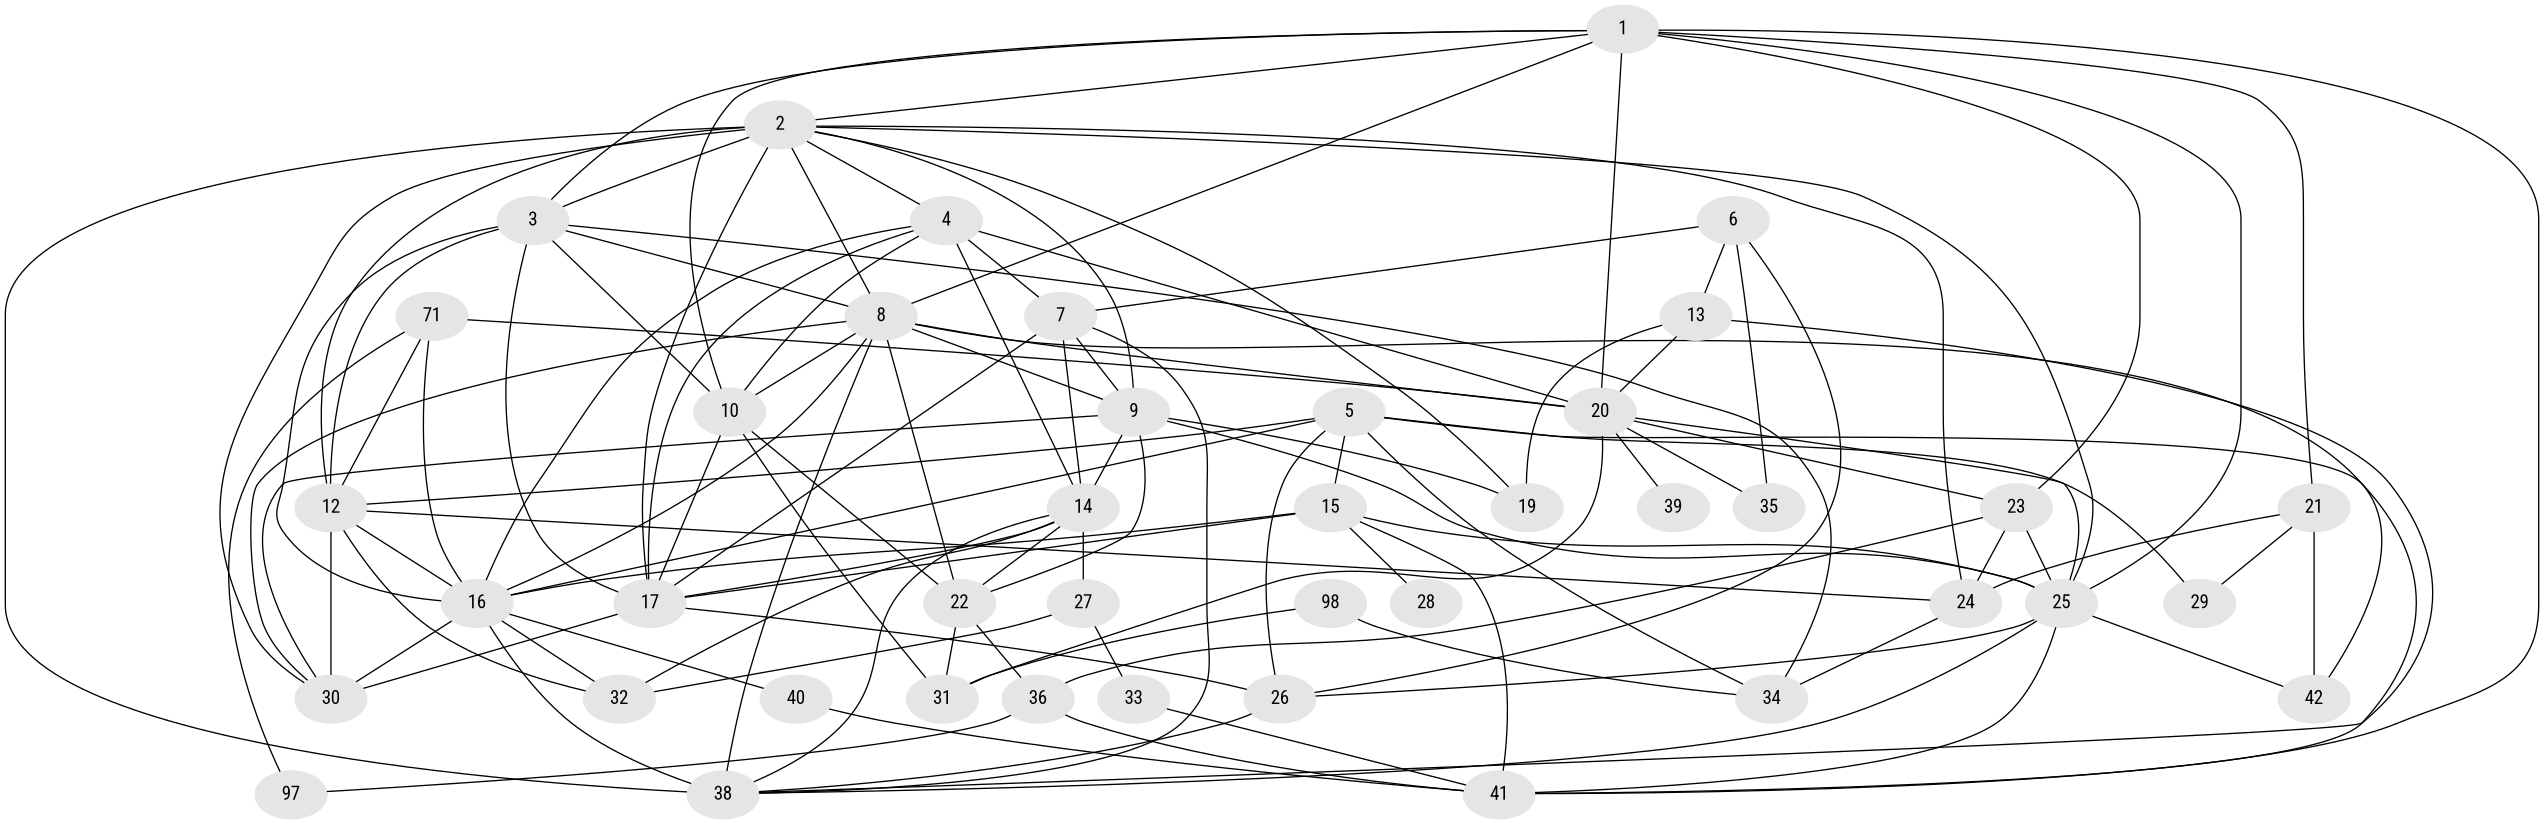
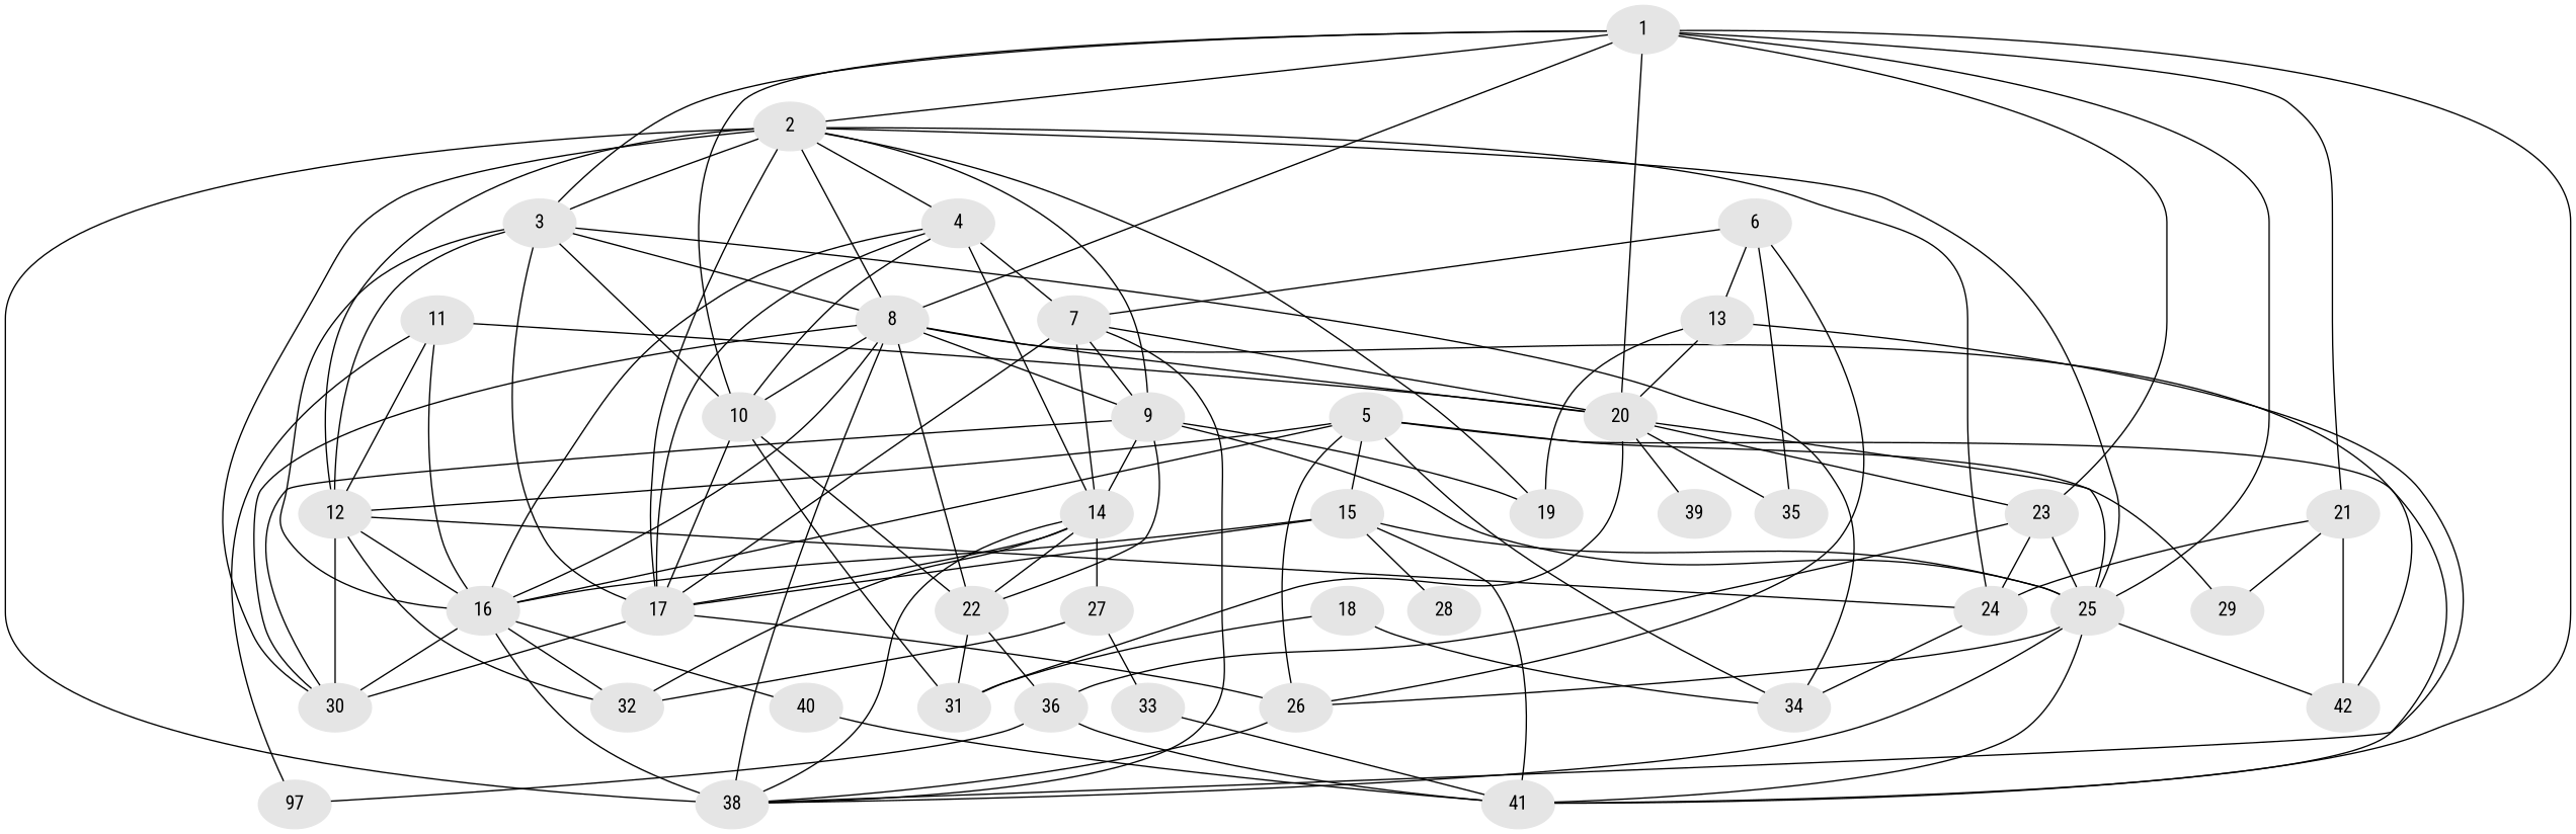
  graph {
    fontname="Roboto Condensed"
    node [color=gray90 fontname="Roboto Condensed" style=filled]
    edge [fontname="Roboto Condensed" weight=1.0]
    1
    2
    3
    8
    10
    20
    21
    23
    25
    41
    4
    9
    12
    17
    19
    24
    30
    38
    16
    34
    22
    42
    31
    35
    39
    29
    36
    26
    7
    14
    32
    40
    27
    5
    15
    28
    6
    13
-   11 [label=71]
+   11
    n40 [label=97]
    33
-   18 [label=98]
+   18
    1 -- 2
    1 -- 3
    1 -- 8
    1 -- 10
    1 -- 20
    1 -- 21
    1 -- 23
    1 -- 25
    1 -- 41
    2 -- 3 [weight=2.0]
    2 -- 8
    2 -- 25
    2 -- 4
    2 -- 9 [weight=3.0]
    2 -- 12 [weight=2.0]
    2 -- 17 [weight=2.0]
    2 -- 19
    2 -- 24 [weight=2.0]
    2 -- 30
    2 -- 38 [weight=5.0]
    3 -- 8
    3 -- 10
    3 -- 12 [weight=2.0]
    3 -- 17
    3 -- 16
    3 -- 34 [weight=2.0]
    8 -- 10 [weight=2.0]
    8 -- 20
    8 -- 9
    8 -- 30
    8 -- 38
    8 -- 16
    8 -- 22 [weight=2.0]
    8 -- 42
    10 -- 17 [weight=3.0]
    10 -- 22
    10 -- 31
    20 -- 23
    20 -- 25
    20 -- 31 [weight=2.0]
    20 -- 35
    20 -- 39
    21 -- 24 [weight=2.0]
    21 -- 42
    21 -- 29
    23 -- 25
    23 -- 24
    23 -- 36
    25 -- 41
    25 -- 38
    25 -- 42
    25 -- 26
    4 -- 10
-   4 -- 20 [weight=2.0]
+   7 -- 20 [weight=2.0]
    4 -- 17
    4 -- 16
    4 -- 7
    4 -- 14
    9 -- 25
    9 -- 19
    9 -- 30
    9 -- 22
    9 -- 14
    12 -- 24
    12 -- 30
    12 -- 16
    12 -- 32
    17 -- 30
    17 -- 26
    24 -- 34
    16 -- 30 [weight=2.0]
    16 -- 38
    16 -- 32
    16 -- 40
    22 -- 31
    22 -- 36
    36 -- 41
    36 -- n40
    26 -- 38
    7 -- 9
    7 -- 17 [weight=2.0]
    7 -- 38 [weight=2.0]
    7 -- 14
    14 -- 17
    14 -- 38
    14 -- 22
    14 -- 32
    14 -- 27
    40 -- 41
    27 -- 32
    27 -- 33
    5 -- 41
    5 -- 12
    5 -- 16
    5 -- 34 [weight=2.0]
    5 -- 29
    5 -- 26
    5 -- 15
    15 -- 25
    15 -- 41
    15 -- 17
    15 -- 16
    15 -- 28
    6 -- 35
    6 -- 26
    6 -- 7
    6 -- 13
    13 -- 20
    13 -- 19
    13 -- 38
    11 -- 20 [weight=2.0]
    11 -- 12
    11 -- 16
    11 -- n40
    33 -- 41
    18 -- 34
    18 -- 31
  }
